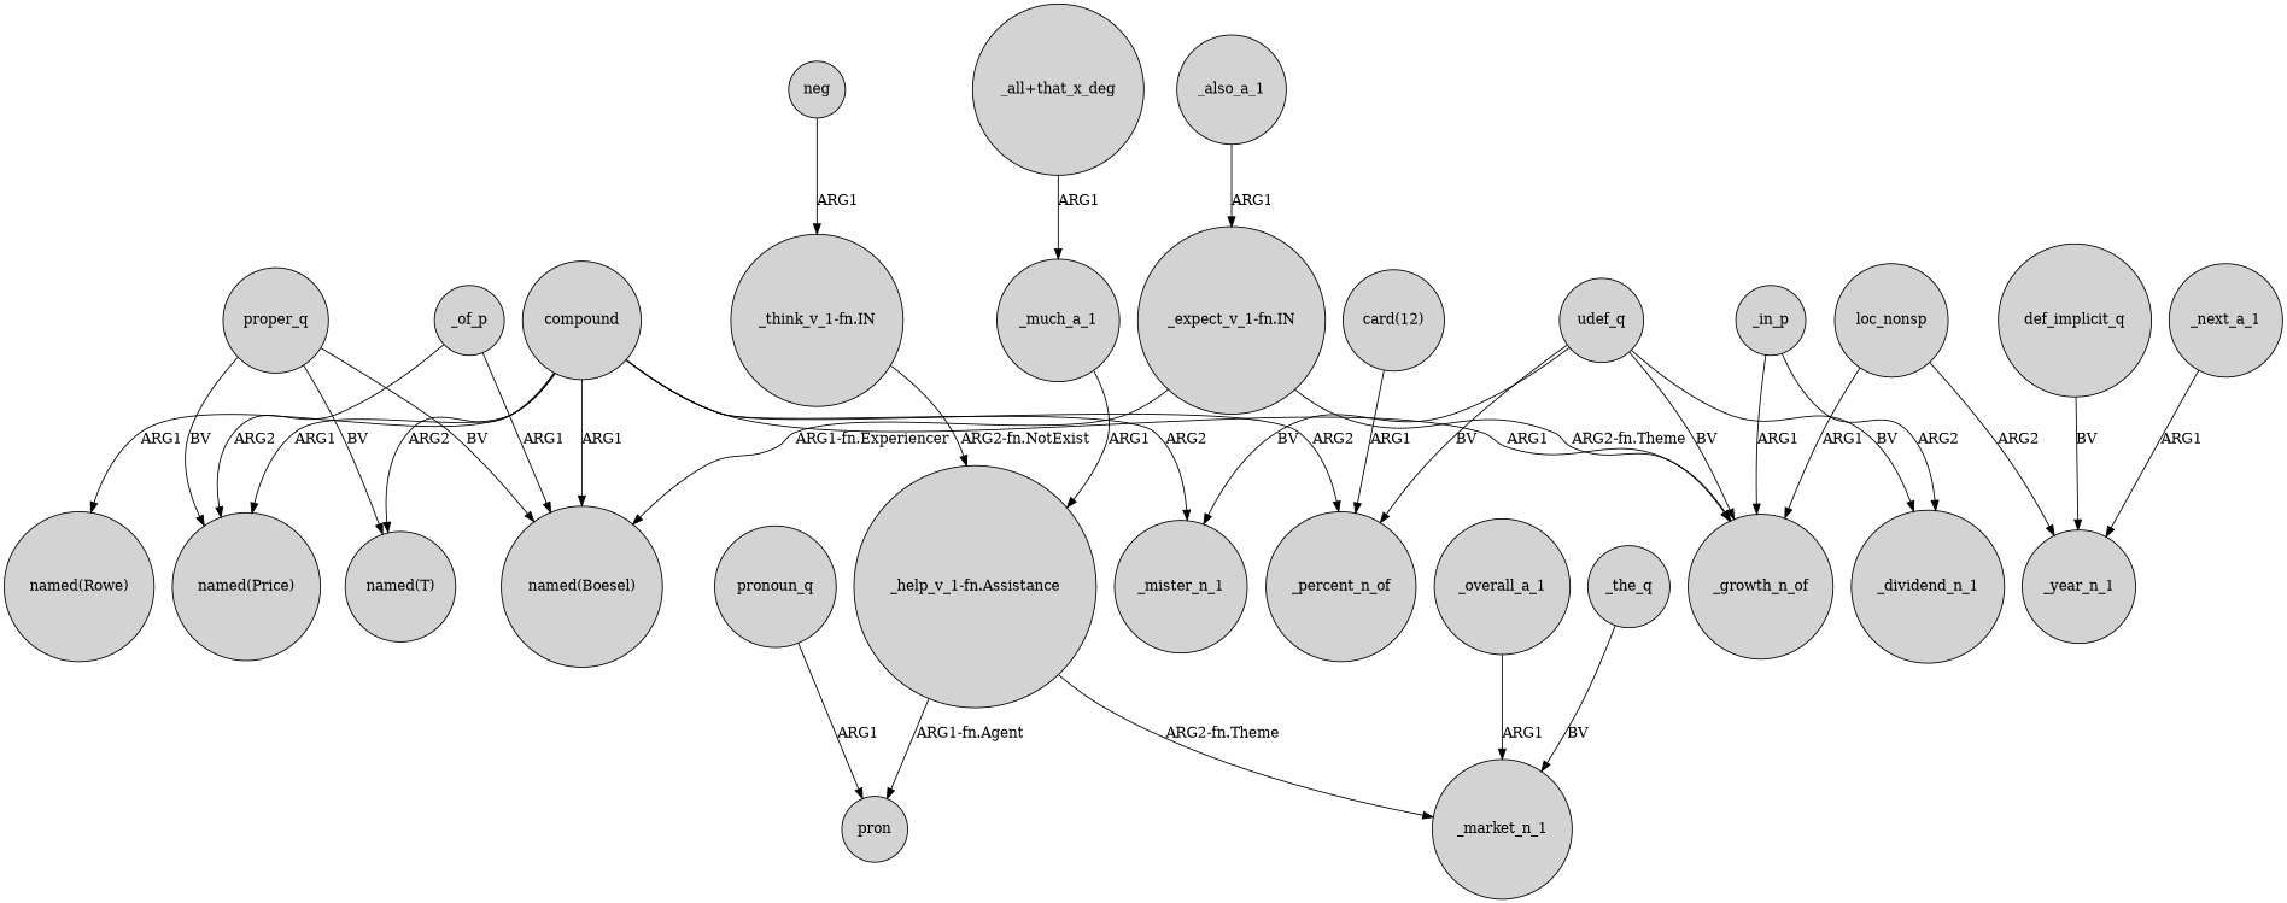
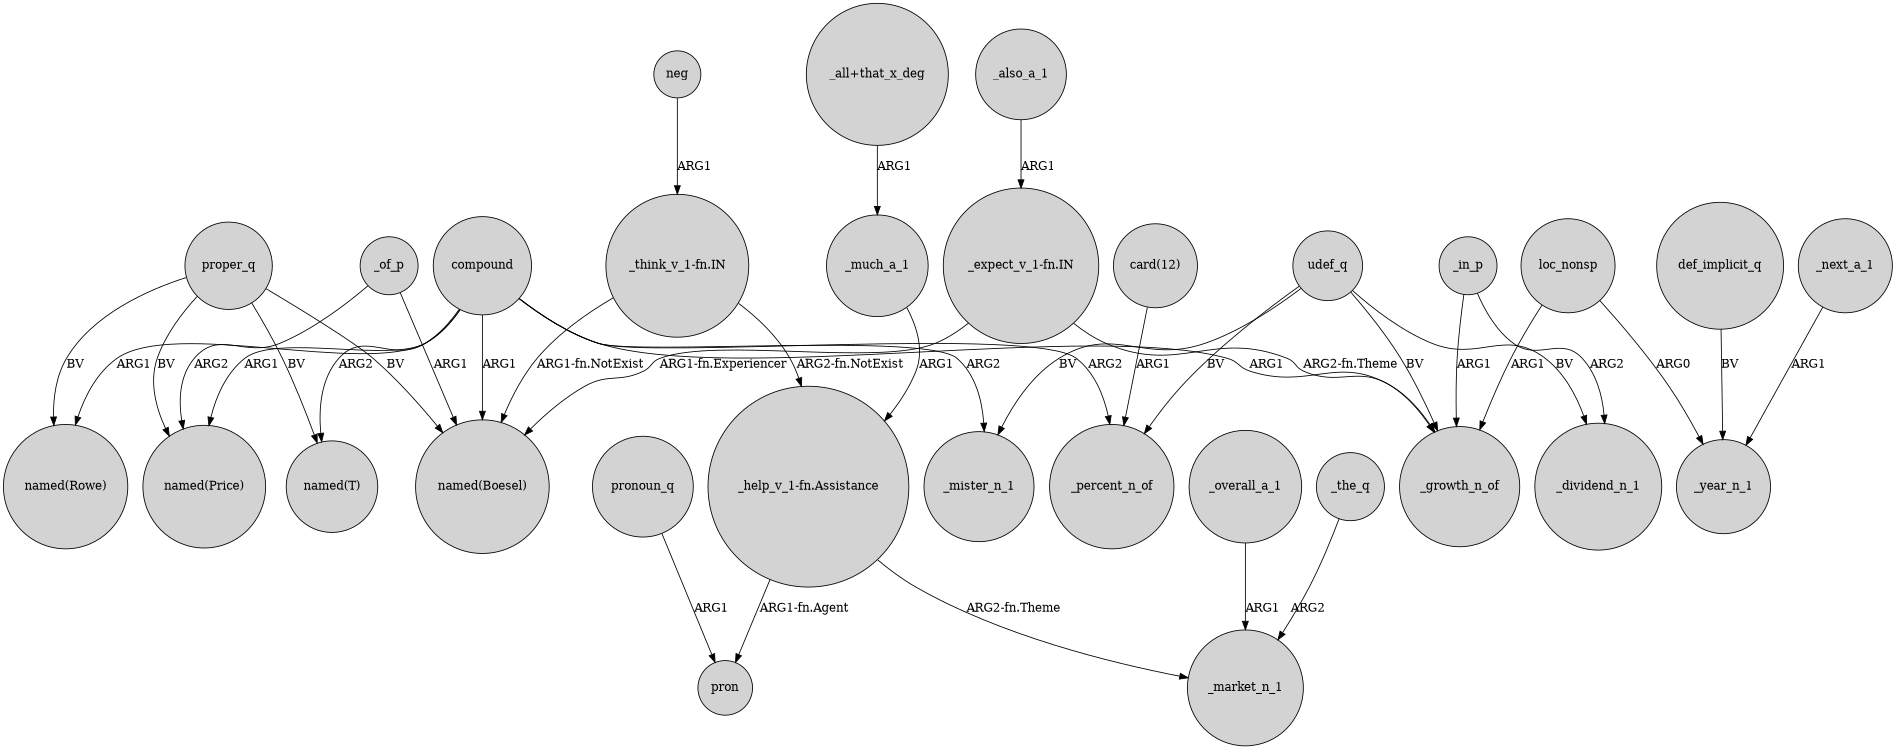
  digraph {
    node [shape=circle style=filled]
    _of_p
    "named(Price)"
    "named(Boesel)"
    compound
    "named(T)"
    _mister_n_1
    "named(Rowe)"
    _percent_n_of
    _growth_n_of
    def_implicit_q
    _year_n_1
    proper_q
    udef_q
    _dividend_n_1
    "_think_v_1-fn.IN"
    "_help_v_1-fn.Assistance"
    pron
    _market_n_1
    "_expect_v_1-fn.IN"
    pronoun_q
    "_all+that_x_deg"
    _much_a_1
    _next_a_1
    loc_nonsp
    neg
    _overall_a_1
    _in_p
    "card(12)"
    _also_a_1
    _the_q
    _of_p -> "named(Price)" [label=ARG2]
    _of_p -> "named(Boesel)" [label=ARG1]
    compound -> "named(Price)" [label=ARG1]
    compound -> "named(Boesel)" [label=ARG1]
    compound -> "named(T)" [label=ARG2]
    compound -> _mister_n_1 [label=ARG2]
    compound -> "named(Rowe)" [label=ARG1]
    compound -> _percent_n_of [label=ARG2]
    compound -> _growth_n_of [label=ARG1]
    def_implicit_q -> _year_n_1 [label=BV]
    proper_q -> "named(Price)" [label=BV]
    proper_q -> "named(Boesel)" [label=BV]
    proper_q -> "named(T)" [label=BV]
+   proper_q -> "named(Rowe)" [label=BV]
    udef_q -> _mister_n_1 [label=BV]
    udef_q -> _percent_n_of [label=BV]
    udef_q -> _growth_n_of [label=BV]
    udef_q -> _dividend_n_1 [label=BV]
+   "_think_v_1-fn.IN" -> "named(Boesel)" [label="ARG1-fn.NotExist"]
    "_think_v_1-fn.IN" -> "_help_v_1-fn.Assistance" [label="ARG2-fn.NotExist"]
    "_help_v_1-fn.Assistance" -> pron [label="ARG1-fn.Agent"]
    "_help_v_1-fn.Assistance" -> _market_n_1 [label="ARG2-fn.Theme"]
    "_expect_v_1-fn.IN" -> "named(Boesel)" [label="ARG1-fn.Experiencer"]
    "_expect_v_1-fn.IN" -> _growth_n_of [label="ARG2-fn.Theme"]
    pronoun_q -> pron [label=ARG1]
    "_all+that_x_deg" -> _much_a_1 [label=ARG1]
    _much_a_1 -> "_help_v_1-fn.Assistance" [label=ARG1]
    _next_a_1 -> _year_n_1 [label=ARG1]
    loc_nonsp -> _growth_n_of [label=ARG1]
-   loc_nonsp -> _year_n_1 [label=ARG2]
+   loc_nonsp -> _year_n_1 [label=ARG0]
    neg -> "_think_v_1-fn.IN" [label=ARG1]
    _overall_a_1 -> _market_n_1 [label=ARG1]
    _in_p -> _growth_n_of [label=ARG1]
    _in_p -> _dividend_n_1 [label=ARG2]
    "card(12)" -> _percent_n_of [label=ARG1]
    _also_a_1 -> "_expect_v_1-fn.IN" [label=ARG1]
-   _the_q -> _market_n_1 [label=BV]
+   _the_q -> _market_n_1 [label=ARG2]
  }
